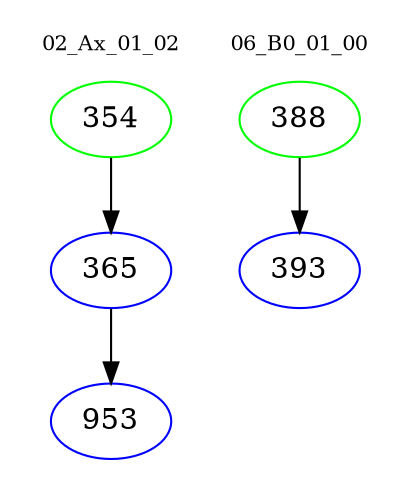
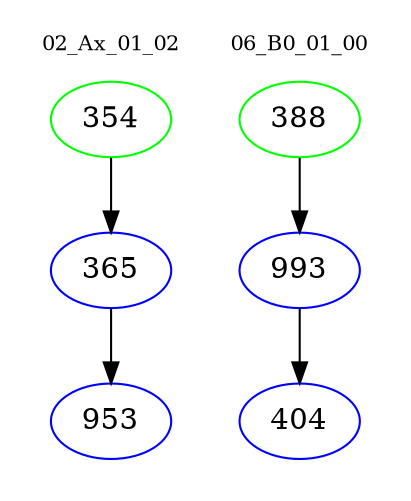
  digraph {
    node [color=blue]
    edge [color=black]
    n1 [color=green label=354]
    n2 [label=365]
    n3 [label=953]
    n4 [color=green label=388]
-   n5 [label=393]
+   n5 [label=993]
+   n6 [label=404]
    subgraph cluster_1 {
      color=white
      fontsize=10
      label="02_Ax_01_02"
      n1
      n2
      n3
    }
    subgraph cluster_2 {
      color=white
      fontsize=10
      label="06_B0_01_00"
      n4
      n5
+     n6
    }
    n1 -> n2
    n2 -> n3
    n4 -> n5
+   n5 -> n6
  }
